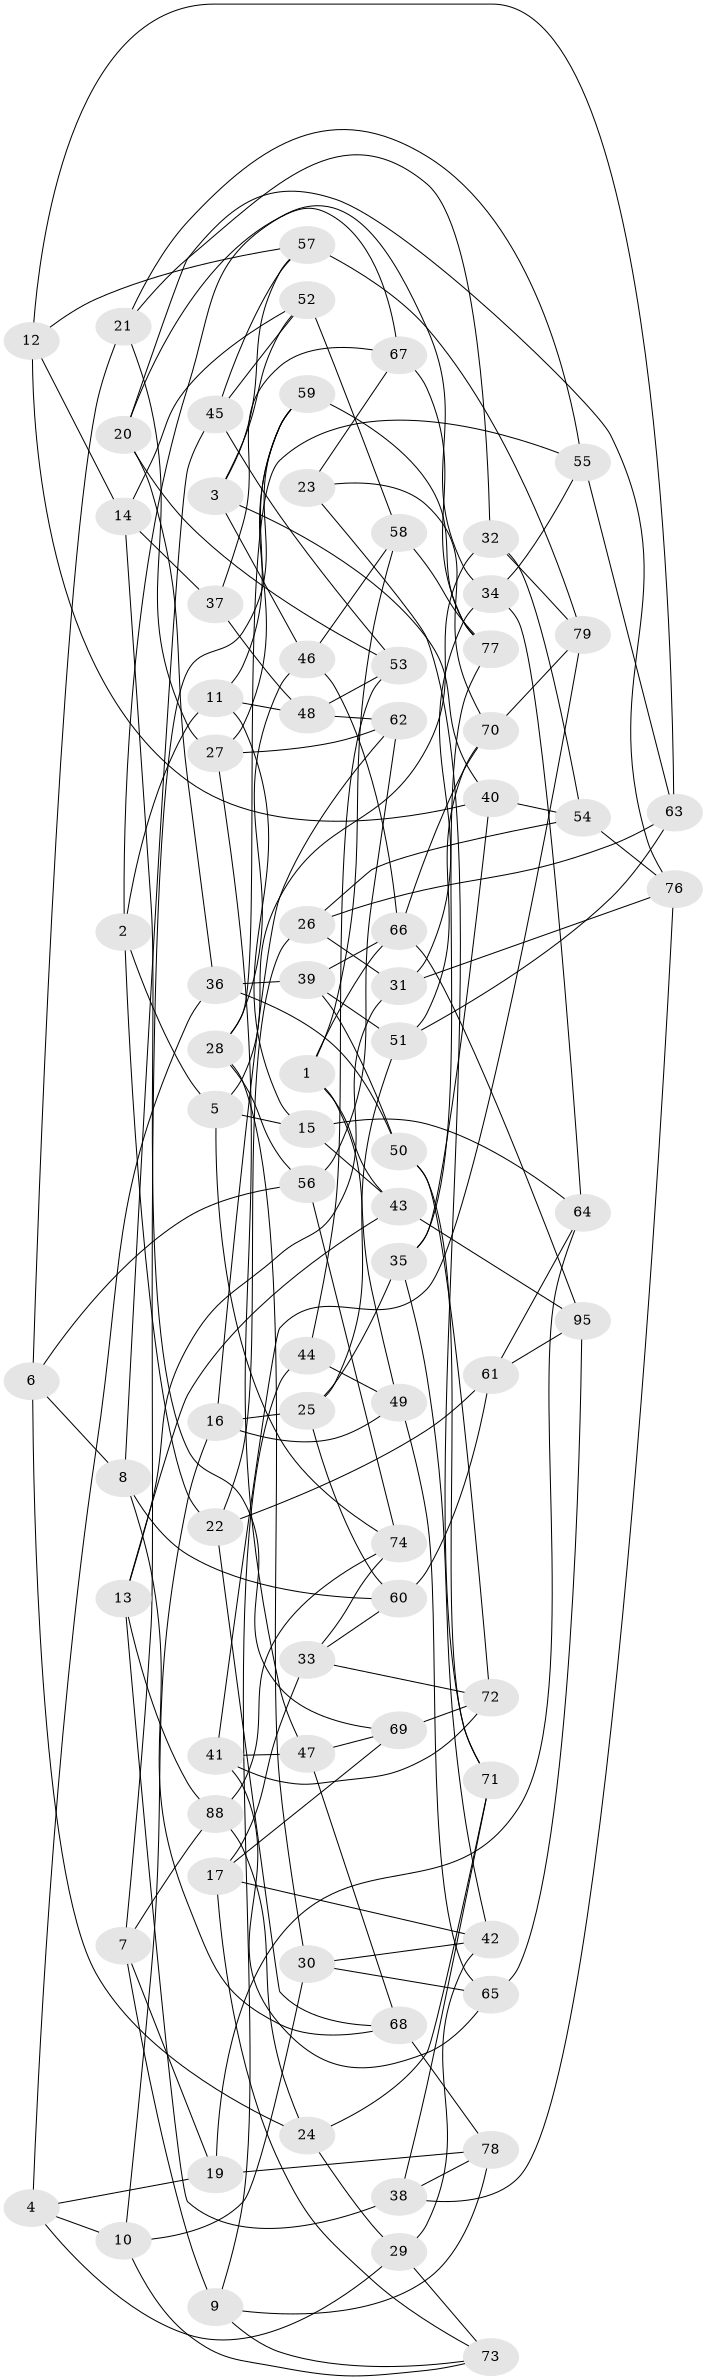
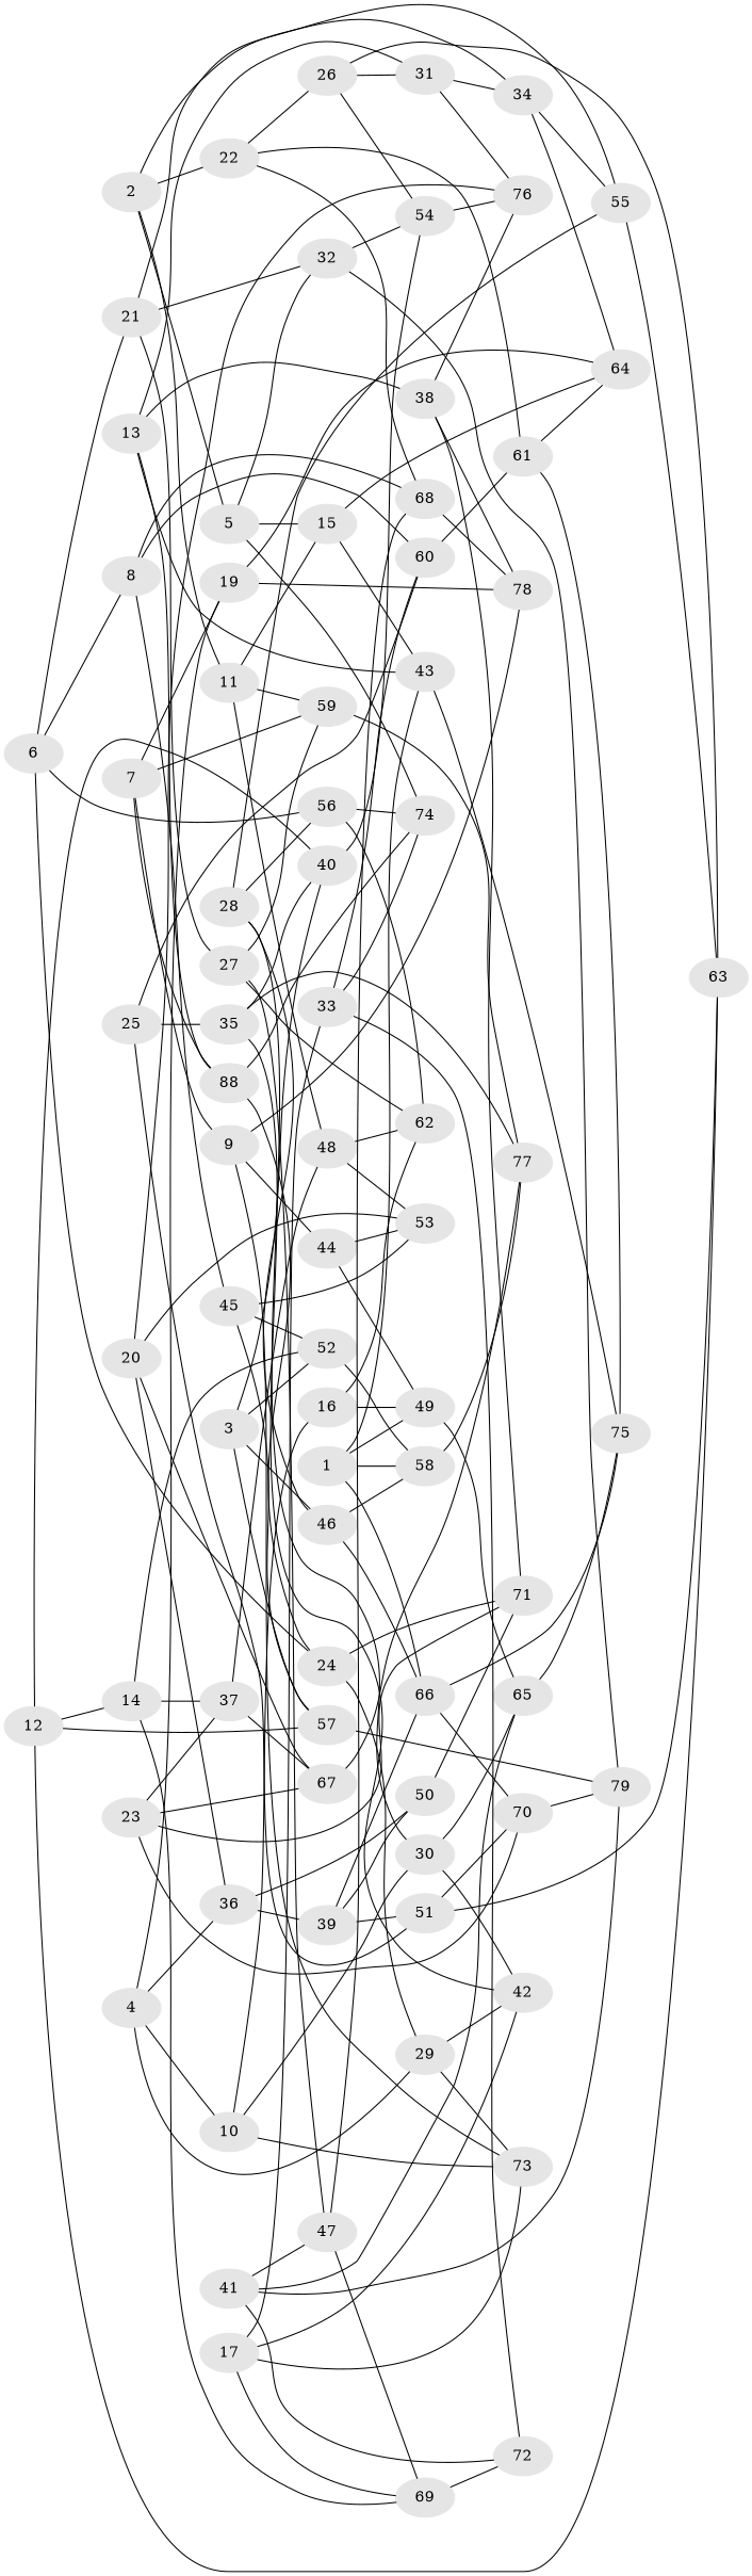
  graph {
    rankdir=LR
    node [color=gray90 style=filled]
    1
    43
    49
    58
    66
-   75 [label=95]
+   75
    65
    77
    70
    2
    5
    11
    22
    34
    15
    32
    74
    59
    48
    68
    26
    61
    64
    55
    3
    40
    46
    52
    57
    54
    79
    4
    10
    19
    29
    36
    73
    16
    30
    78
    42
    39
    50
    6
    8
    21
    24
    56
    45
    60
    27
    71
    62
    7
    9
    n56 [label=88]
    44
    53
    25
    12
    14
    63
    37
    69
    13
    31
    38
    76
    67
    72
    35
    51
    17
    33
    20
    47
    23
    28
    41
    1 -- 43
    1 -- 49
    1 -- 58
    1 -- 66
    43 -- 75
    49 -- 65
    58 -- 77
    66 -- 75
    66 -- 70
    65 -- 75
    70 -- 79
    2 -- 5
    2 -- 11
    2 -- 22
    2 -- 34
    5 -- 15
    5 -- 32
    5 -- 74
    11 -- 15
    11 -- 59
    11 -- 48
    22 -- 68
    22 -- 26
    22 -- 61
    34 -- 64
    34 -- 55
    15 -- 43
    15 -- 64
    32 -- 54
    32 -- 79
    59 -- 77
    48 -- 62
    48 -- 53
    68 -- 78
    26 -- 54
    26 -- 63
    26 -- 31
    61 -- 75
    61 -- 64
    55 -- 63
    3 -- 40
    3 -- 46
    3 -- 52
    3 -- 57
    40 -- 54
    46 -- 58
    46 -- 66
    52 -- 58
    57 -- 79
    54 -- 76
    4 -- 10
    4 -- 19
    4 -- 29
    4 -- 36
    10 -- 73
    10 -- 16
    10 -- 30
    19 -- 64
    19 -- 78
    29 -- 73
    29 -- 42
    36 -- 39
    36 -- 50
    16 -- 49
    16 -- 62
-   16 -- 25
    30 -- 65
    30 -- 42
    39 -- 66
    39 -- 50
    39 -- 51
    50 -- 71
-   50 -- 72
    6 -- 8
    6 -- 21
    6 -- 24
    6 -- 56
    8 -- 68
    8 -- 45
    8 -- 60
    21 -- 32
    21 -- 55
    21 -- 27
    24 -- 29
    24 -- 71
    56 -- 74
    56 -- 62
    45 -- 52
    45 -- 57
    45 -- 53
    60 -- 61
    27 -- 59
    27 -- 62
    27 -- 47
    7 -- 59
    7 -- 19
    7 -- 9
    7 -- n56
    9 -- 73
    9 -- 78
    9 -- 44
    n56 -- 74
    n56 -- 24
    44 -- 49
    44 -- 53
    25 -- 60
    25 -- 35
    25 -- 51
    12 -- 40
    12 -- 57
    12 -- 14
    12 -- 63
    14 -- 52
    14 -- 37
    14 -- 69
    37 -- 48
    37 -- 67
    69 -- 72
    13 -- 43
    13 -- n56
    13 -- 31
    13 -- 38
    31 -- 34
    31 -- 76
    38 -- 78
    38 -- 71
    38 -- 76
    67 -- 77
    35 -- 77
    35 -- 40
    35 -- 42
    51 -- 70
    51 -- 63
    17 -- 73
    17 -- 42
    17 -- 69
    17 -- 33
    33 -- 74
    33 -- 60
    33 -- 72
    20 -- 36
    20 -- 53
    20 -- 76
    20 -- 67
    47 -- 68
    47 -- 69
    23 -- 70
    23 -- 71
+   23 -- 37
    23 -- 67
    28 -- 55
    28 -- 46
    28 -- 30
    28 -- 56
    41 -- 65
    41 -- 79
    41 -- 72
    41 -- 47
  }
